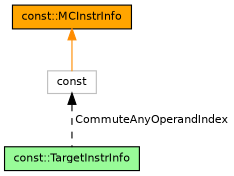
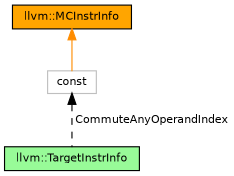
  digraph {
    node [color=black fontname=Helvetica fontsize=10 shape=record style=filled]
    edge [dir=back fontname=Helvetica fontsize=10 labelfontname=Helvetica labelfontsize=10]
-   n1 [fillcolor=palegreen fontcolor=black height=0.2 label="const::TargetInstrInfo" width=0.4]
-   n2 [fillcolor=orange height=0.2 label="const::MCInstrInfo" width=0.4]
+   n1 [fillcolor=palegreen fontcolor=black height=0.2 label="llvm::TargetInstrInfo" width=0.4]
+   n2 [fillcolor=orange height=0.2 label="llvm::MCInstrInfo" width=0.4]
    n3 [color=grey75 fillcolor=white height=0.2 label=const width=0.4]
    n2 -> n3 [color=darkorange style=solid]
    n3 -> n1 [color=black label=" CommuteAnyOperandIndex" style=dashed]
  }
